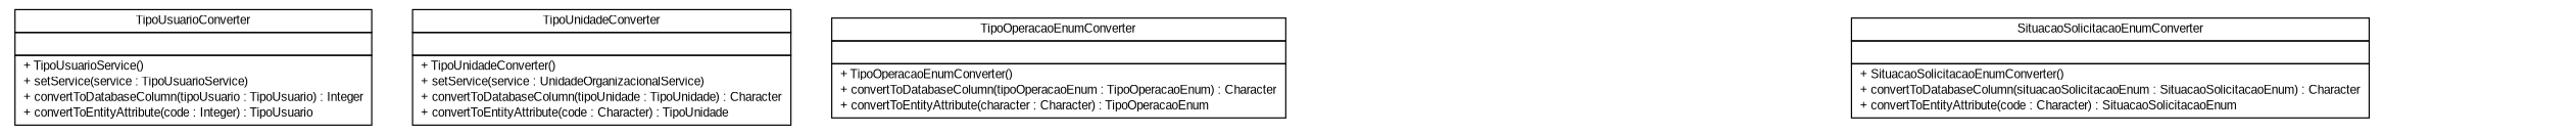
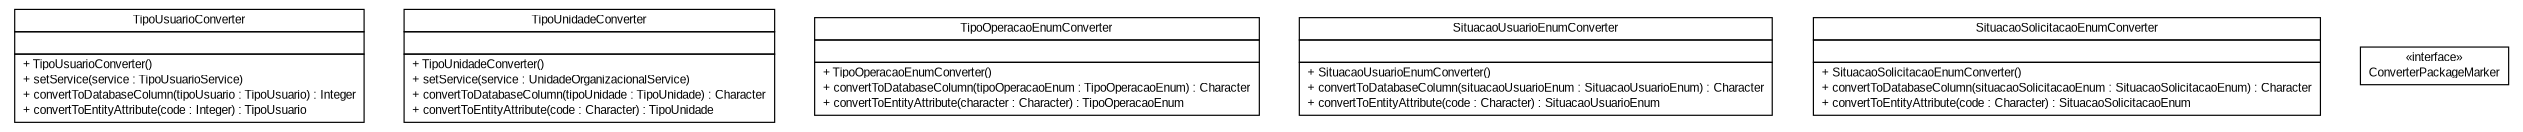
  digraph {
    nodesep=0.25
    ranksep=0.5
    node [fontcolor=black fontname=arial fontsize=10.0 shape=plaintext]
-   n1 [label=<<table title="br.gov.to.sefaz.seg.persistence.converter.TipoUsuarioConverter" border="0" cellborder="1" cellspacing="0" cellpadding="2" port="p" href="./TipoUsuarioConverter.html"> 		<tr><td><table border="0" cellspacing="0" cellpadding="1"> <tr><td align="center" balign="center"> TipoUsuarioConverter </td></tr> 		</table></td></tr> 		<tr><td><table border="0" cellspacing="0" cellpadding="1"> <tr><td align="left" balign="left">  </td></tr> 		</table></td></tr> 		<tr><td><table border="0" cellspacing="0" cellpadding="1"> <tr><td align="left" balign="left"> + TipoUsuarioService() </td></tr> <tr><td align="left" balign="left"> + setService(service : TipoUsuarioService) </td></tr> <tr><td align="left" balign="left"> + convertToDatabaseColumn(tipoUsuario : TipoUsuario) : Integer </td></tr> <tr><td align="left" balign="left"> + convertToEntityAttribute(code : Integer) : TipoUsuario </td></tr> 		</table></td></tr> 		</table>>]
+   n1 [label=<<table title="br.gov.to.sefaz.seg.persistence.converter.TipoUsuarioConverter" border="0" cellborder="1" cellspacing="0" cellpadding="2" port="p" href="./TipoUsuarioConverter.html"> 		<tr><td><table border="0" cellspacing="0" cellpadding="1"> <tr><td align="center" balign="center"> TipoUsuarioConverter </td></tr> 		</table></td></tr> 		<tr><td><table border="0" cellspacing="0" cellpadding="1"> <tr><td align="left" balign="left">  </td></tr> 		</table></td></tr> 		<tr><td><table border="0" cellspacing="0" cellpadding="1"> <tr><td align="left" balign="left"> + TipoUsuarioConverter() </td></tr> <tr><td align="left" balign="left"> + setService(service : TipoUsuarioService) </td></tr> <tr><td align="left" balign="left"> + convertToDatabaseColumn(tipoUsuario : TipoUsuario) : Integer </td></tr> <tr><td align="left" balign="left"> + convertToEntityAttribute(code : Integer) : TipoUsuario </td></tr> 		</table></td></tr> 		</table>>]
    n2 [label=<<table title="br.gov.to.sefaz.seg.persistence.converter.TipoUnidadeConverter" border="0" cellborder="1" cellspacing="0" cellpadding="2" port="p" href="./TipoUnidadeConverter.html"> 		<tr><td><table border="0" cellspacing="0" cellpadding="1"> <tr><td align="center" balign="center"> TipoUnidadeConverter </td></tr> 		</table></td></tr> 		<tr><td><table border="0" cellspacing="0" cellpadding="1"> <tr><td align="left" balign="left">  </td></tr> 		</table></td></tr> 		<tr><td><table border="0" cellspacing="0" cellpadding="1"> <tr><td align="left" balign="left"> + TipoUnidadeConverter() </td></tr> <tr><td align="left" balign="left"> + setService(service : UnidadeOrganizacionalService) </td></tr> <tr><td align="left" balign="left"> + convertToDatabaseColumn(tipoUnidade : TipoUnidade) : Character </td></tr> <tr><td align="left" balign="left"> + convertToEntityAttribute(code : Character) : TipoUnidade </td></tr> 		</table></td></tr> 		</table>>]
    n3 [label=<<table title="br.gov.to.sefaz.seg.persistence.converter.TipoOperacaoEnumConverter" border="0" cellborder="1" cellspacing="0" cellpadding="2" port="p" href="./TipoOperacaoEnumConverter.html"> 		<tr><td><table border="0" cellspacing="0" cellpadding="1"> <tr><td align="center" balign="center"> TipoOperacaoEnumConverter </td></tr> 		</table></td></tr> 		<tr><td><table border="0" cellspacing="0" cellpadding="1"> <tr><td align="left" balign="left">  </td></tr> 		</table></td></tr> 		<tr><td><table border="0" cellspacing="0" cellpadding="1"> <tr><td align="left" balign="left"> + TipoOperacaoEnumConverter() </td></tr> <tr><td align="left" balign="left"> + convertToDatabaseColumn(tipoOperacaoEnum : TipoOperacaoEnum) : Character </td></tr> <tr><td align="left" balign="left"> + convertToEntityAttribute(character : Character) : TipoOperacaoEnum </td></tr> 		</table></td></tr> 		</table>>]
+   n4 [label=<<table title="br.gov.to.sefaz.seg.persistence.converter.SituacaoUsuarioEnumConverter" border="0" cellborder="1" cellspacing="0" cellpadding="2" port="p" href="./SituacaoUsuarioEnumConverter.html"> 		<tr><td><table border="0" cellspacing="0" cellpadding="1"> <tr><td align="center" balign="center"> SituacaoUsuarioEnumConverter </td></tr> 		</table></td></tr> 		<tr><td><table border="0" cellspacing="0" cellpadding="1"> <tr><td align="left" balign="left">  </td></tr> 		</table></td></tr> 		<tr><td><table border="0" cellspacing="0" cellpadding="1"> <tr><td align="left" balign="left"> + SituacaoUsuarioEnumConverter() </td></tr> <tr><td align="left" balign="left"> + convertToDatabaseColumn(situacaoUsuarioEnum : SituacaoUsuarioEnum) : Character </td></tr> <tr><td align="left" balign="left"> + convertToEntityAttribute(code : Character) : SituacaoUsuarioEnum </td></tr> 		</table></td></tr> 		</table>>]
    n5 [label=<<table title="br.gov.to.sefaz.seg.persistence.converter.SituacaoSolicitacaoEnumConverter" border="0" cellborder="1" cellspacing="0" cellpadding="2" port="p" href="./SituacaoSolicitacaoEnumConverter.html"> 		<tr><td><table border="0" cellspacing="0" cellpadding="1"> <tr><td align="center" balign="center"> SituacaoSolicitacaoEnumConverter </td></tr> 		</table></td></tr> 		<tr><td><table border="0" cellspacing="0" cellpadding="1"> <tr><td align="left" balign="left">  </td></tr> 		</table></td></tr> 		<tr><td><table border="0" cellspacing="0" cellpadding="1"> <tr><td align="left" balign="left"> + SituacaoSolicitacaoEnumConverter() </td></tr> <tr><td align="left" balign="left"> + convertToDatabaseColumn(situacaoSolicitacaoEnum : SituacaoSolicitacaoEnum) : Character </td></tr> <tr><td align="left" balign="left"> + convertToEntityAttribute(code : Character) : SituacaoSolicitacaoEnum </td></tr> 		</table></td></tr> 		</table>>]
+   n6 [label=<<table title="br.gov.to.sefaz.seg.persistence.converter.ConverterPackageMarker" border="0" cellborder="1" cellspacing="0" cellpadding="2" port="p" href="./ConverterPackageMarker.html"> 		<tr><td><table border="0" cellspacing="0" cellpadding="1"> <tr><td align="center" balign="center"> &#171;interface&#187; </td></tr> <tr><td align="center" balign="center"> ConverterPackageMarker </td></tr> 		</table></td></tr> 		</table>>]
  }
